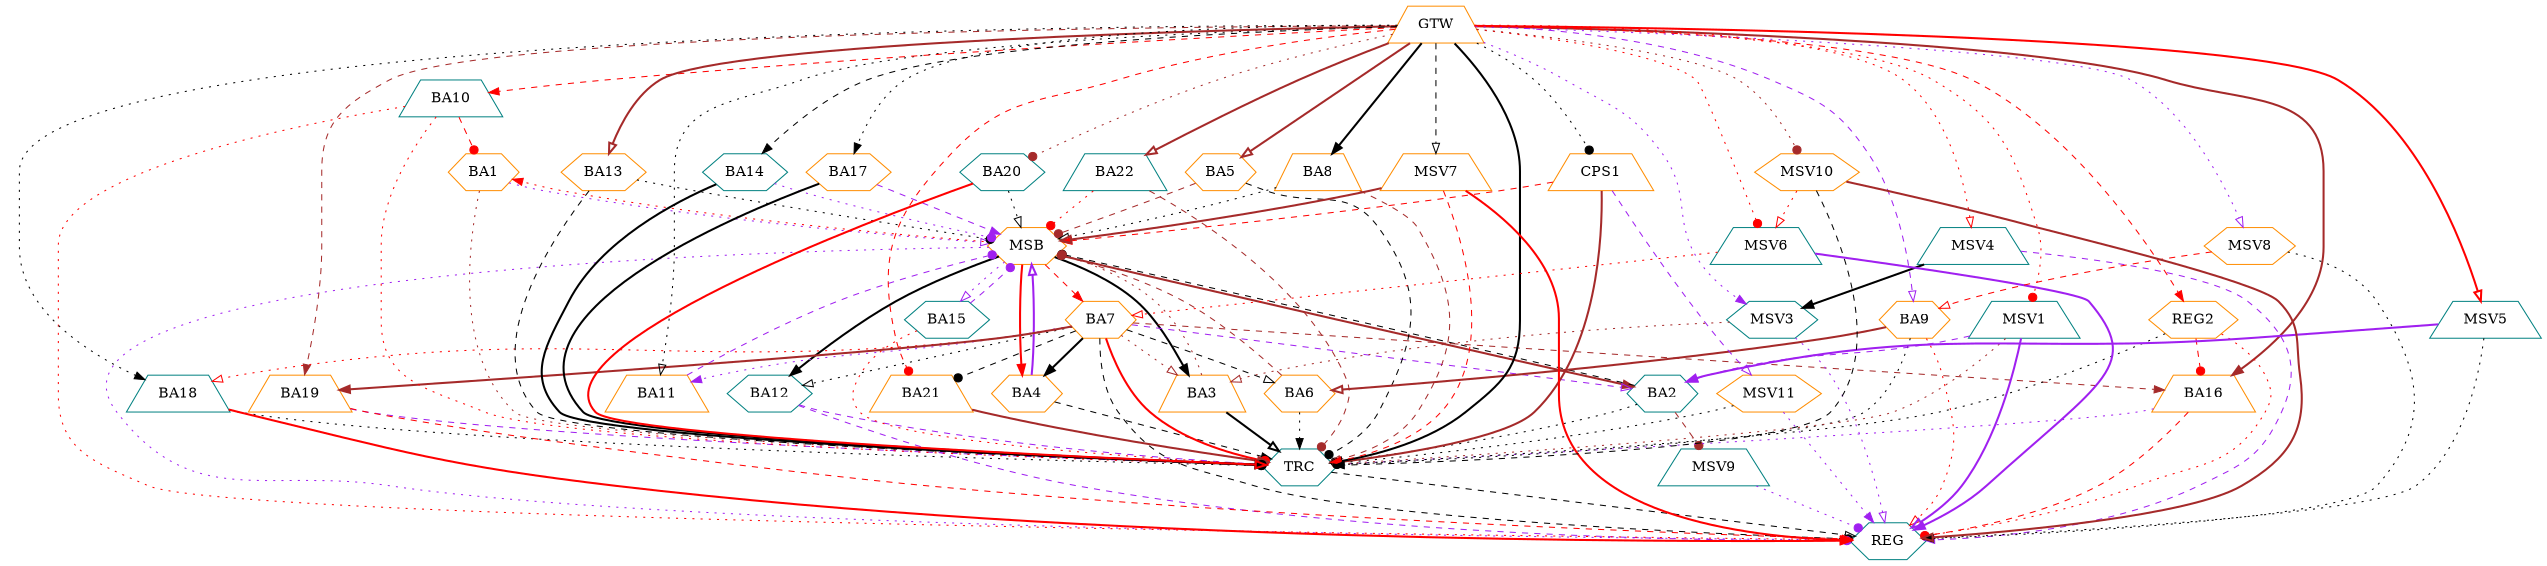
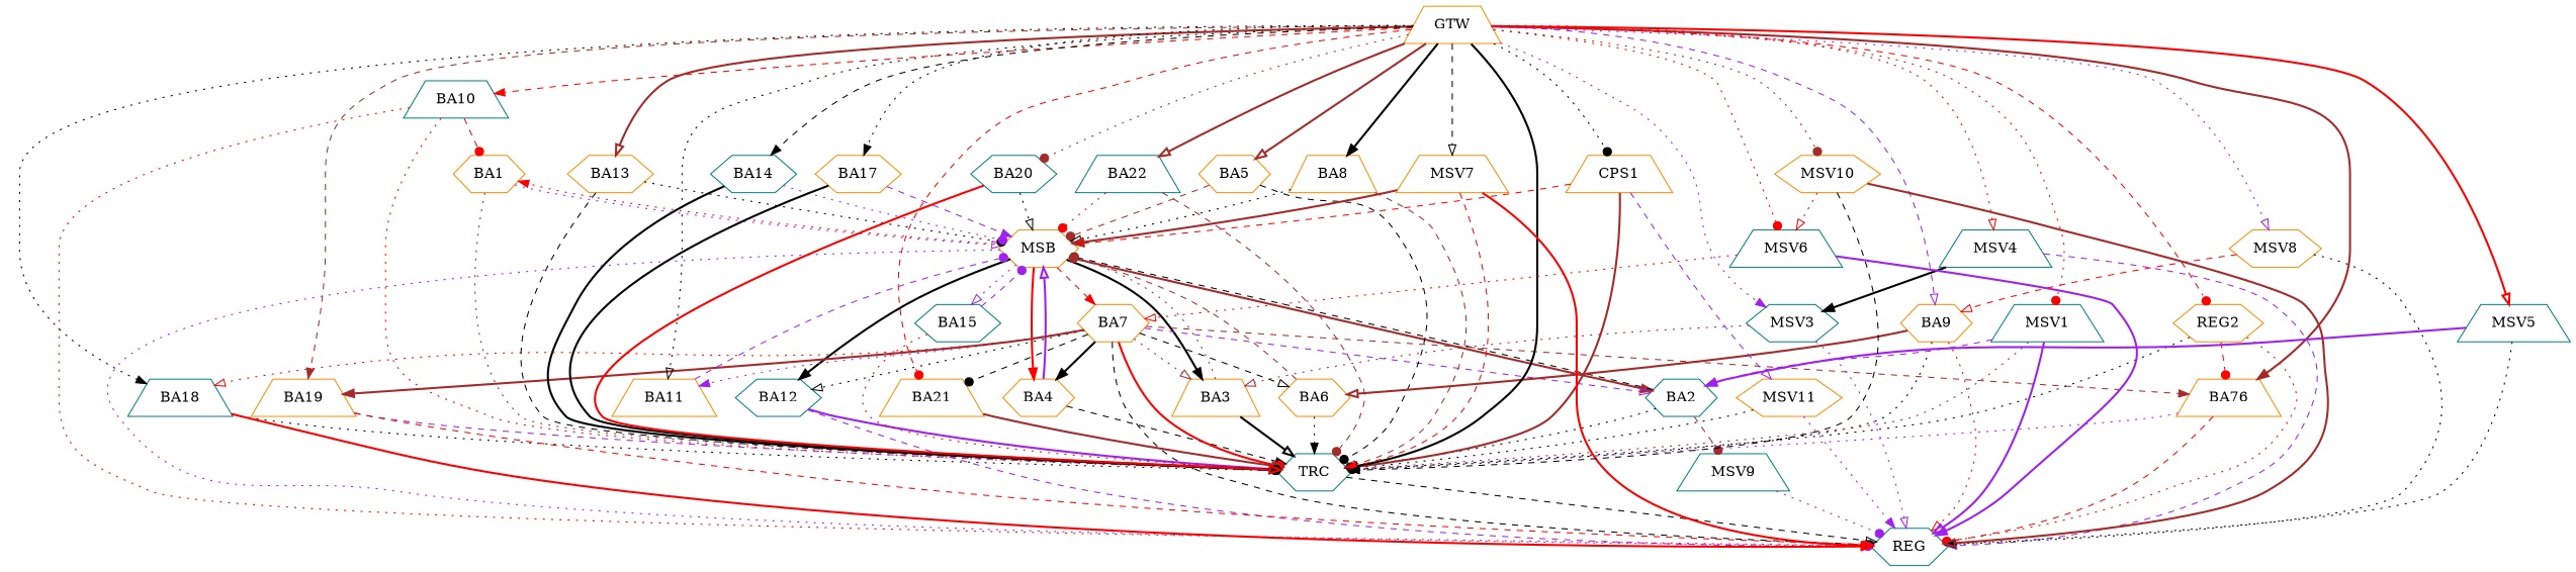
  strict digraph {
    node [color=darkorange shape=hexagon]
    edge [arrowhead=onormal color=black style=dotted]
    n1 [label=BA1]
    n2 [label=MSB]
    n3 [color=teal label=TRC]
    n4 [color=teal label=BA2]
    n5 [label=BA3 shape=trapezium]
    n6 [label=BA4]
    n7 [label=BA7]
    n8 [color=teal label=BA12]
    n9 [color=teal label=REG]
    n10 [color=teal label=BA15]
    n11 [color=teal label=MSV9 shape=trapezium]
    n12 [label=BA5]
    n13 [label=BA6]
    n14 [label=BA11 shape=trapezium]
-   n15 [label=BA16 shape=trapezium]
+   n15 [label=BA76 shape=trapezium]
    n16 [color=teal label=BA18 shape=trapezium]
    n17 [label=BA19 shape=trapezium]
    n18 [label=BA21 shape=trapezium]
    n19 [label=BA8 shape=trapezium]
    n20 [label=BA9]
    n21 [color=teal label=BA10 shape=trapezium]
    n22 [label=BA13]
    n23 [color=teal label=BA14]
    n24 [label=BA17]
    n25 [color=teal label=BA20]
    n26 [color=teal label=BA22 shape=trapezium]
    n27 [label=CPS1 shape=trapezium]
    n28 [label=MSV11]
    n29 [label=GTW shape=trapezium]
    n30 [color=teal label=MSV1 shape=trapezium]
    n31 [label=REG2]
    n32 [color=teal label=MSV3]
    n33 [color=teal label=MSV4 shape=trapezium]
    n34 [color=teal label=MSV5 shape=trapezium]
    n35 [color=teal label=MSV6 shape=trapezium]
    n36 [label=MSV7 shape=trapezium]
    n37 [label=MSV8]
    n38 [label=MSV10]
    n1 -> n2 [color=purple]
    n1 -> n3 [color=brown]
    n2 -> n1 [arrowhead=normal color=red]
    n2 -> n4 [arrowhead=normal color=brown style=bold]
    n2 -> n5 [arrowhead=normal style=bold]
    n2 -> n6 [arrowhead=normal color=red style=bold]
    n2 -> n7 [arrowhead=normal color=red style=dashed]
    n2 -> n8 [arrowhead=normal style=bold]
    n2 -> n9 [arrowhead=dot color=purple]
    n2 -> n10 [color=purple]
    n3 -> n9 [style=dashed]
    n4 -> n2 [arrowhead=dot style=dashed]
    n4 -> n3 [arrowhead=dot]
    n4 -> n11 [arrowhead=dot color=brown style=dashed]
    n5 -> n2 [arrowhead=dot color=brown]
    n5 -> n3 [style=bold]
    n6 -> n2 [color=purple style=bold]
    n6 -> n3 [arrowhead=normal style=dashed]
    n7 -> n3 [arrowhead=dot color=red style=bold]
    n7 -> n4 [color=purple style=dashed]
    n7 -> n5 [color=brown]
    n7 -> n6 [arrowhead=normal style=bold]
    n7 -> n8
    n7 -> n9 [arrowhead=dot style=dashed]
    n7 -> n13 [style=dashed]
    n7 -> n14 [arrowhead=normal color=purple]
    n7 -> n15 [arrowhead=normal color=brown style=dashed]
    n7 -> n16 [color=red]
    n7 -> n17 [arrowhead=normal color=brown style=bold]
    n7 -> n18 [arrowhead=dot style=dashed]
-   n8 -> n3 [arrowhead=dot color=purple style=dashed]
+   n8 -> n3 [arrowhead=dot color=purple style=bold]
    n8 -> n9 [arrowhead=dot color=purple style=dashed]
    n10 -> n2 [arrowhead=dot color=purple style=dashed]
    n10 -> n3 [arrowhead=dot color=red]
    n11 -> n9 [arrowhead=dot color=purple]
    n12 -> n2 [arrowhead=dot color=brown style=dashed]
    n12 -> n3 [arrowhead=dot style=dashed]
    n13 -> n2 [arrowhead=dot color=brown style=dashed]
    n13 -> n3 [arrowhead=normal]
    n14 -> n2 [arrowhead=dot color=purple style=dashed]
    n15 -> n3 [color=purple]
    n15 -> n9 [arrowhead=dot color=red style=dashed]
    n16 -> n3 [arrowhead=dot]
    n16 -> n9 [color=red style=bold]
    n17 -> n3 [arrowhead=dot color=purple style=dashed]
    n17 -> n9 [color=red style=dashed]
    n18 -> n3 [arrowhead=normal color=brown style=bold]
    n19 -> n2
    n19 -> n3 [color=brown style=dashed]
    n20 -> n3 [arrowhead=normal]
    n20 -> n9 [color=red]
    n20 -> n13 [color=brown style=bold]
    n21 -> n1 [arrowhead=dot color=red style=dashed]
    n21 -> n3 [arrowhead=dot color=red]
    n21 -> n9 [arrowhead=normal color=red]
    n22 -> n2 [arrowhead=dot]
    n22 -> n3 [style=dashed]
    n23 -> n2 [arrowhead=dot color=purple]
    n23 -> n3 [arrowhead=dot style=bold]
    n24 -> n2 [arrowhead=normal color=purple style=dashed]
    n24 -> n3 [arrowhead=normal style=bold]
    n25 -> n2
    n25 -> n3 [color=red style=bold]
    n26 -> n2 [arrowhead=dot color=red]
    n26 -> n3 [arrowhead=dot color=brown style=dashed]
    n27 -> n2 [arrowhead=normal color=red style=dashed]
    n27 -> n3 [color=brown style=bold]
    n27 -> n28 [color=purple style=dashed]
    n28 -> n3 [arrowhead=dot]
    n28 -> n9 [arrowhead=normal color=purple]
    n29 -> n3 [style=bold]
    n29 -> n12 [color=brown style=bold]
    n29 -> n14
    n29 -> n15 [arrowhead=normal color=brown style=bold]
    n29 -> n16 [arrowhead=normal]
    n29 -> n17 [arrowhead=normal color=brown style=dashed]
    n29 -> n18 [arrowhead=dot color=red style=dashed]
    n29 -> n19 [arrowhead=normal style=bold]
    n29 -> n20 [color=purple style=dashed]
    n29 -> n21 [arrowhead=normal color=red style=dashed]
    n29 -> n22 [color=brown style=bold]
    n29 -> n23 [arrowhead=normal style=dashed]
    n29 -> n24 [arrowhead=normal]
    n29 -> n25 [arrowhead=dot color=brown]
    n29 -> n26 [color=brown style=bold]
    n29 -> n27 [arrowhead=dot]
    n29 -> n30 [arrowhead=dot color=red]
-   n29 -> n31 [arrowhead=normal color=red style=dashed]
+   n29 -> n31 [arrowhead=dot color=red style=dashed]
    n29 -> n32 [arrowhead=normal color=purple]
    n29 -> n33 [color=red]
    n29 -> n34 [color=red style=bold]
    n29 -> n35 [arrowhead=dot color=red]
    n29 -> n36 [style=dashed]
    n29 -> n37 [color=purple]
    n29 -> n38 [arrowhead=dot color=brown]
    n30 -> n3 [arrowhead=dot color=brown]
    n30 -> n4 [color=purple style=dashed]
    n30 -> n9 [color=purple style=bold]
    n31 -> n3 [arrowhead=dot]
    n31 -> n9 [arrowhead=dot color=red]
    n31 -> n15 [arrowhead=dot color=red style=dashed]
    n32 -> n5 [color=brown]
    n32 -> n9 [color=purple]
    n33 -> n9 [color=purple style=dashed]
    n33 -> n32 [arrowhead=normal style=bold]
    n34 -> n4 [arrowhead=normal color=purple style=bold]
    n34 -> n9
    n35 -> n7 [color=red]
    n35 -> n9 [arrowhead=normal color=purple style=bold]
    n36 -> n2 [color=brown style=bold]
    n36 -> n3 [arrowhead=normal color=red style=dashed]
    n36 -> n9 [arrowhead=normal color=red style=bold]
    n37 -> n9 [arrowhead=normal]
    n37 -> n20 [color=red style=dashed]
    n38 -> n3 [arrowhead=normal style=dashed]
    n38 -> n9 [color=brown style=bold]
    n38 -> n35 [color=red]
  }
